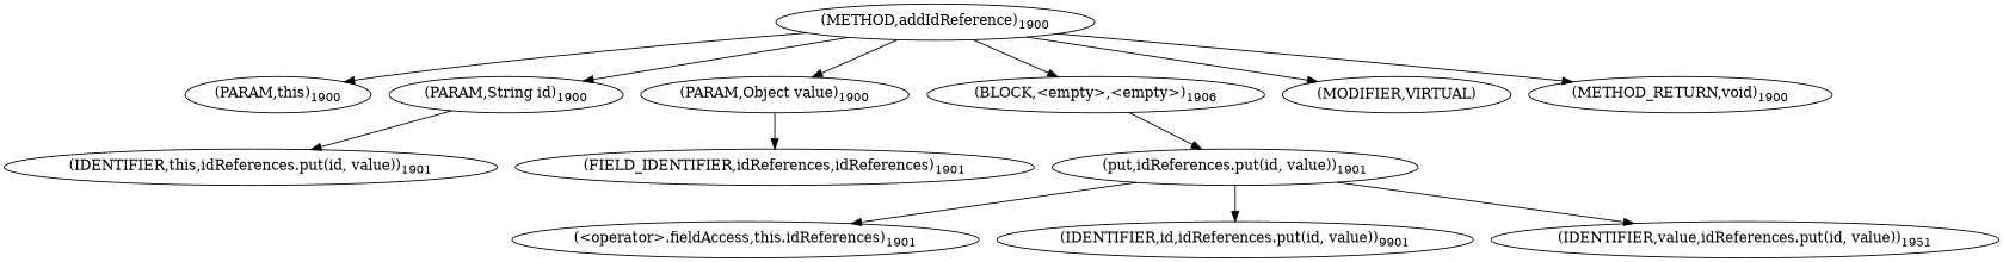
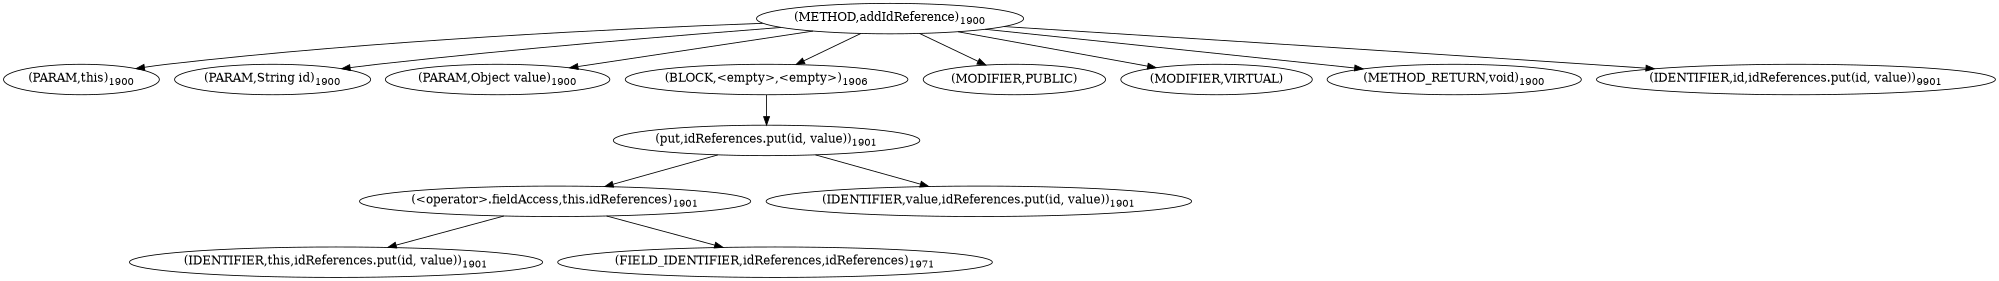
  digraph {
    n1 [label=<(METHOD,addIdReference)<SUB>1900</SUB>>]
    n2 [label=<(PARAM,this)<SUB>1900</SUB>>]
    n3 [label=<(PARAM,String id)<SUB>1900</SUB>>]
    n4 [label=<(PARAM,Object value)<SUB>1900</SUB>>]
    n5 [label=<(BLOCK,&lt;empty&gt;,&lt;empty&gt;)<SUB>1906</SUB>>]
+   n6 [label=<(MODIFIER,PUBLIC)>]
    n7 [label=<(MODIFIER,VIRTUAL)>]
    n8 [label=<(METHOD_RETURN,void)<SUB>1900</SUB>>]
    n9 [label=<(put,idReferences.put(id, value))<SUB>1901</SUB>>]
    n10 [label=<(&lt;operator&gt;.fieldAccess,this.idReferences)<SUB>1901</SUB>>]
    n11 [label=<(IDENTIFIER,id,idReferences.put(id, value))<SUB>9901</SUB>>]
-   n12 [label=<(IDENTIFIER,value,idReferences.put(id, value))<SUB>1951</SUB>>]
+   n12 [label=<(IDENTIFIER,value,idReferences.put(id, value))<SUB>1901</SUB>>]
    n13 [label=<(IDENTIFIER,this,idReferences.put(id, value))<SUB>1901</SUB>>]
-   n14 [label=<(FIELD_IDENTIFIER,idReferences,idReferences)<SUB>1901</SUB>>]
+   n14 [label=<(FIELD_IDENTIFIER,idReferences,idReferences)<SUB>1971</SUB>>]
    n1 -> n2
    n1 -> n3
    n1 -> n4
    n1 -> n5
+   n1 -> n6
    n1 -> n7
    n1 -> n8
    n5 -> n9
    n9 -> n10
-   n9 -> n11
+   n1 -> n11
    n9 -> n12
-   n3 -> n13
-   n4 -> n14
+   n10 -> n13
+   n10 -> n14
  }
